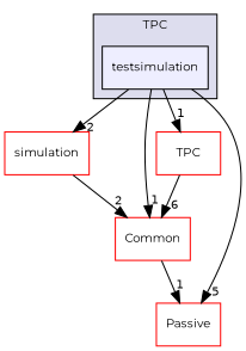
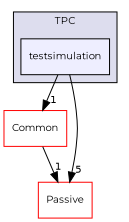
  digraph {
    compound=true
    fontname=Montserrat
    node [fontname=Montserrat fontsize=10 shape=box color=red]
    edge [fontname=Montserrat headlabel=1 labeldistance=1.5 labelfontname=Helvetica labelfontsize=10]
    n1 [fillcolor="#eeeeff" label=testsimulation pencolor=black style=filled color=""]
-   n2 [label=simulation]
    n3 [label=Common]
-   n4 [label=TPC]
    n5 [label=Passive]
    subgraph cluster_1 {
      bgcolor="#ddddee"
      fontsize=10
      label=TPC
      pencolor=black
      n1
    }
-   n1 -> n2 [headlabel=2]
    n1 -> n3
-   n1 -> n4
    n1 -> n5 [headlabel=5]
-   n2 -> n3 [headlabel=2]
    n3 -> n5
-   n4 -> n3 [headlabel=6]
  }
